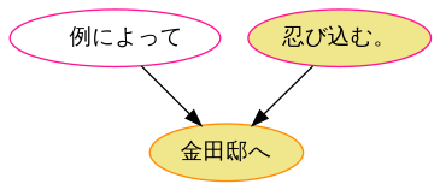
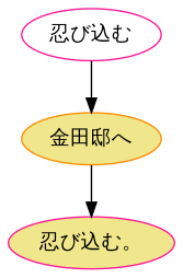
  digraph {
    fontname=Merriweather
    node [color=deeppink fillcolor=khaki fontname=Merriweather style=filled]
    edge [fontname=Merriweather]
-   n1 [fillcolor=white label="　例によって"]
+   n1 [fillcolor=white label="忍び込む"]
    n2 [color=darkorange label="金田邸へ"]
    n3 [label="忍び込む。"]
    n1 -> n2
-   n3 -> n2
+   n2 -> n3
  }
